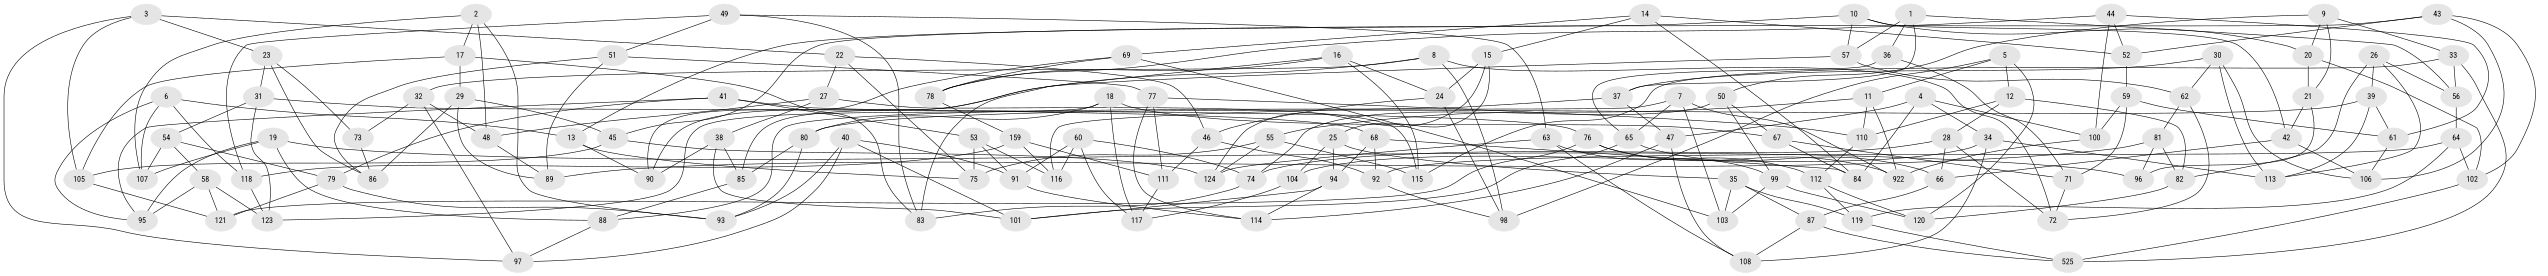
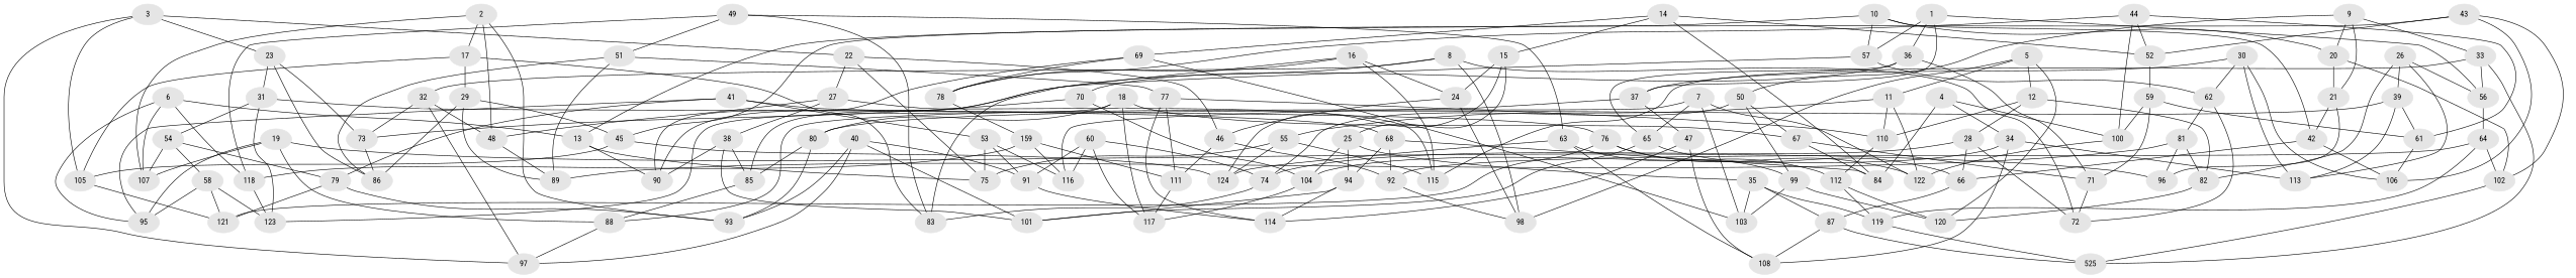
  graph {
    fontname="Roboto Condensed"
    node [color=gray90 fontname="Roboto Condensed" style=filled]
    edge [fontname="Roboto Condensed"]
    1
    36
    37
    56
    57
    65
+   70
    71
    47
    116
    64
    90
    62
    2
    17
    48
    93
    107
    105
    83
    29
    89
    3
    22
    23
    97
    75
    27
    46
    31
    73
    86
    121
    4
    34
    84
    100
    104
    113
    108
    114
-   122 [label=922]
+   122
    5
    11
    12
    98
    120
    55
    110
    28
    82
    6
    13
    95
    118
    123
    7
    88
    103
    66
    101
    8
    32
    72
    85
    9
    20
    21
    33
    50
    102
    42
    96
    115
    n75 [label=525]
    67
    74
    99
    10
    106
    124
    112
    14
    15
    52
    69
    24
    25
    59
    78
    35
    94
    16
    n94 [label=159]
    45
    18
    80
    117
    19
    38
    92
    111
    54
    68
    87
    119
    26
    39
    61
    30
    81
    79
    58
    40
    91
    41
    53
    76
    43
    44
    49
    51
    63
    77
    60
    1 -- 36
    1 -- 37
    1 -- 56
    1 -- 57
    36 -- 65
+   36 -- 70
    36 -- 71
    37 -- 47
    37 -- 116
    56 -- 64
    57 -- 90
    57 -- 62
    65 -- 66
    65 -- 101
+   70 -- 73
+   70 -- 104
    71 -- 72
    47 -- 108
    47 -- 114
    64 -- 102
    64 -- 92
    64 -- 119
    62 -- 72
    62 -- 81
    2 -- 17
    2 -- 48
    2 -- 93
    2 -- 107
    17 -- 105
    17 -- 83
    17 -- 29
    48 -- 89
    105 -- 121
    29 -- 89
    29 -- 86
    29 -- 45
    3 -- 105
    3 -- 22
    3 -- 23
    3 -- 97
    22 -- 75
    22 -- 27
    22 -- 46
    23 -- 31
    23 -- 73
    23 -- 86
    27 -- 48
    27 -- 115
    27 -- 38
    46 -- 92
    46 -- 111
    31 -- 123
    31 -- 54
    31 -- 68
    73 -- 86
-   4 -- 47
    4 -- 34
    4 -- 84
    4 -- 100
    34 -- 104
    34 -- 113
    34 -- 108
    100 -- 122
    104 -- 117
    5 -- 11
    5 -- 12
    5 -- 98
    5 -- 120
    11 -- 122
    11 -- 55
    11 -- 110
    12 -- 110
    12 -- 28
    12 -- 82
    55 -- 75
    55 -- 115
    55 -- 124
    110 -- 112
    28 -- 66
    28 -- 72
    28 -- 74
    82 -- 120
    6 -- 107
    6 -- 13
    6 -- 95
    6 -- 118
    13 -- 90
    13 -- 75
    118 -- 123
    7 -- 65
    7 -- 122
    7 -- 88
    7 -- 103
    88 -- 97
    66 -- 87
    8 -- 98
    8 -- 32
    8 -- 72
    8 -- 85
    32 -- 48
    32 -- 97
    32 -- 73
    85 -- 88
    9 -- 20
    9 -- 21
    9 -- 33
    9 -- 50
    20 -- 21
    20 -- 102
    21 -- 42
    21 -- 96
    33 -- 56
    33 -- 115
    33 -- n75
    50 -- 67
    50 -- 74
    50 -- 99
    102 -- n75
    42 -- 66
    42 -- 106
    67 -- 71
    67 -- 84
    74 -- 83
    99 -- 120
    99 -- 103
    10 -- 57
    10 -- 13
    10 -- 20
    10 -- 42
    112 -- 120
    112 -- 119
    14 -- 84
    14 -- 15
    14 -- 52
    14 -- 69
    15 -- 124
    15 -- 24
    15 -- 25
    52 -- 59
    69 -- 90
    69 -- 103
    69 -- 78
    24 -- 46
    24 -- 98
    25 -- 104
    25 -- 35
    25 -- 94
    59 -- 71
    59 -- 100
    59 -- 61
    78 -- n94
    35 -- 103
    35 -- 87
    35 -- 119
    94 -- 114
    94 -- 101
    16 -- 83
    16 -- 115
    16 -- 24
    16 -- 78
    n94 -- 116
    n94 -- 118
    n94 -- 111
    45 -- 105
    45 -- 124
    18 -- 123
    18 -- 67
    18 -- 80
    18 -- 117
    80 -- 93
    80 -- 85
    19 -- 107
    19 -- 95
    19 -- 88
    19 -- 96
    38 -- 90
    38 -- 101
    38 -- 85
    92 -- 98
    111 -- 117
    54 -- 107
    54 -- 79
    54 -- 58
    68 -- 84
    68 -- 94
    68 -- 92
    87 -- 108
    87 -- n75
    119 -- n75
    26 -- 56
    26 -- 113
    26 -- 82
    26 -- 39
    39 -- 113
    39 -- 80
    39 -- 61
    61 -- 106
    30 -- 37
    30 -- 62
    30 -- 113
    30 -- 106
    81 -- 89
    81 -- 82
    81 -- 96
    79 -- 93
    79 -- 121
    58 -- 121
    58 -- 95
    58 -- 123
    40 -- 93
    40 -- 97
    40 -- 101
    40 -- 91
    91 -- 114
    41 -- 95
    41 -- 79
    41 -- 53
    41 -- 76
    53 -- 116
    53 -- 75
    53 -- 91
    76 -- 121
    76 -- 122
    76 -- 99
    43 -- 102
    43 -- 106
    43 -- 52
    43 -- 45
    44 -- 100
    44 -- 52
    44 -- 78
    44 -- 61
    49 -- 83
    49 -- 118
    49 -- 51
    49 -- 63
    51 -- 89
    51 -- 86
    51 -- 77
    63 -- 108
    63 -- 124
    63 -- 112
    77 -- 114
    77 -- 110
    77 -- 111
    60 -- 116
    60 -- 74
    60 -- 117
    60 -- 91
  }
